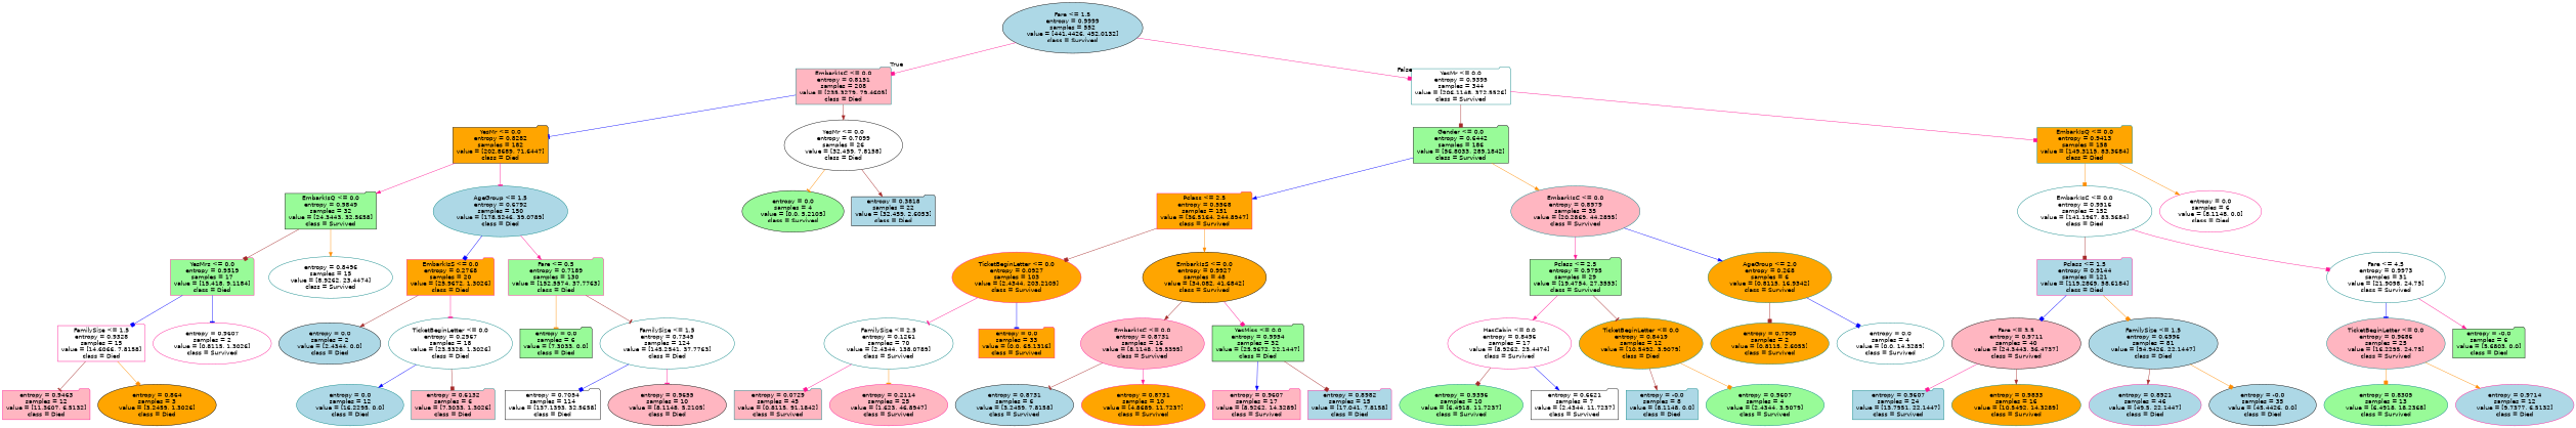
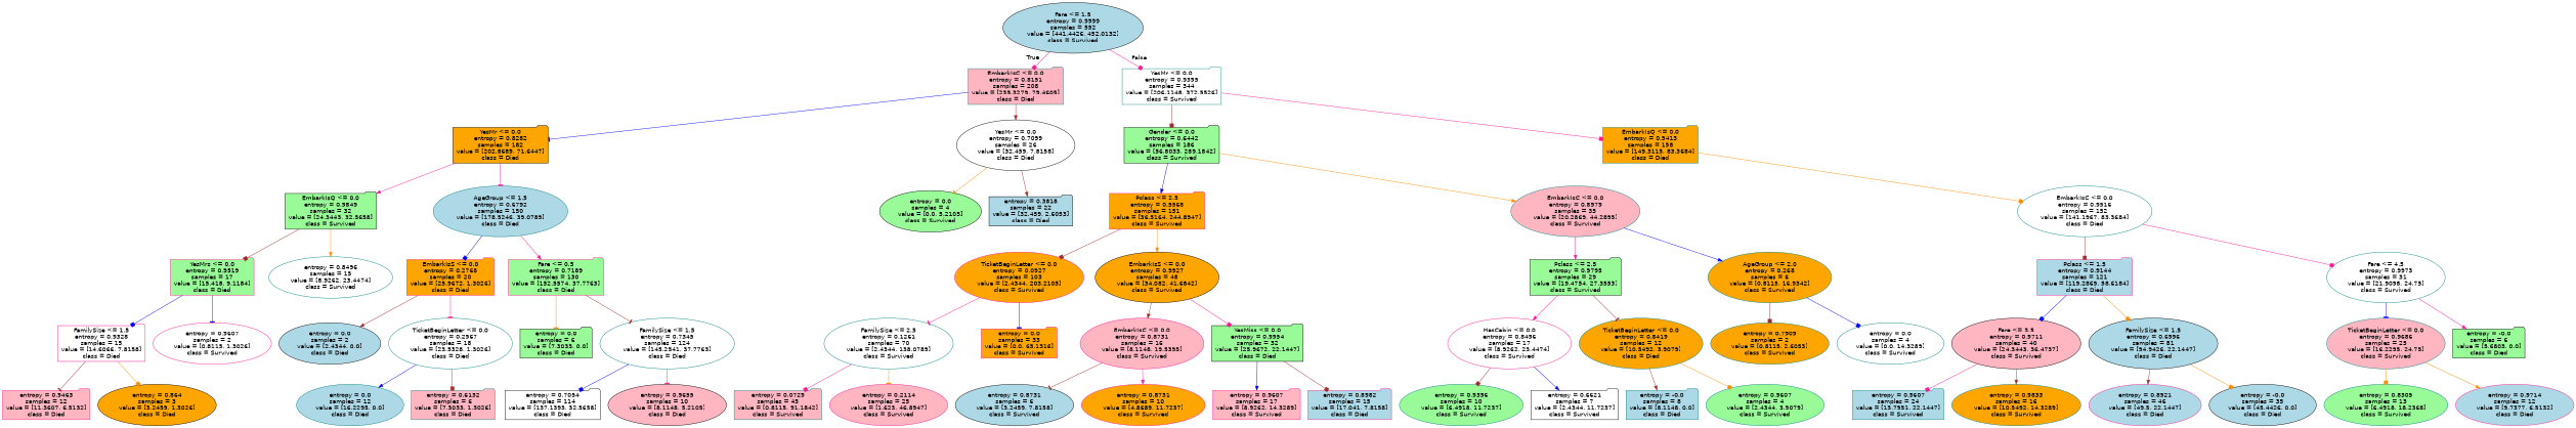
  digraph {
    node [color=teal fillcolor=white fontname=helvetica shape=ellipse style="filled, rounded"]
    edge [fontname=helvetica color=brown arrowhead=box]
    n1 [color=black fillcolor=lightblue label="Fare <= 1.5\nentropy = 0.9999\nsamples = 552\nvalue = [441.4426, 452.0132]\nclass = Survived"]
    n2 [fillcolor=lightpink label="EmbarkIsC <= 0.0\nentropy = 0.8151\nsamples = 208\nvalue = [235.3279, 79.4605]\nclass = Died" shape=folder]
    n3 [label="YesMr <= 0.0\nentropy = 0.9395\nsamples = 344\nvalue = [206.1148, 372.5526]\nclass = Survived" shape=folder]
    n4 [color=black fillcolor=orange label="YesMr <= 0.0\nentropy = 0.8282\nsamples = 182\nvalue = [202.8689, 71.6447]\nclass = Died" shape=folder]
    n5 [color=black label="YesMr <= 0.0\nentropy = 0.7099\nsamples = 26\nvalue = [32.459, 7.8158]\nclass = Died"]
    n6 [color=black fillcolor=palegreen label="EmbarkIsQ <= 0.0\nentropy = 0.9849\nsamples = 32\nvalue = [24.3443, 32.5658]\nclass = Survived" shape=folder]
    n7 [fillcolor=lightblue label="AgeGroup <= 1.5\nentropy = 0.6792\nsamples = 150\nvalue = [178.5246, 39.0789]\nclass = Died"]
    n8 [color=deeppink fillcolor=palegreen label="YesMrs <= 0.0\nentropy = 0.9519\nsamples = 17\nvalue = [15.418, 9.1184]\nclass = Died" shape=folder]
    n9 [label="entropy = 0.8496\nsamples = 15\nvalue = [8.9262, 23.4474]\nclass = Survived"]
    n10 [color=deeppink label="FamilySize <= 1.5\nentropy = 0.9328\nsamples = 15\nvalue = [14.6066, 7.8158]\nclass = Died" shape=folder]
    n11 [color=deeppink label="entropy = 0.9607\nsamples = 2\nvalue = [0.8115, 1.3026]\nclass = Survived"]
    n12 [color=deeppink fillcolor=lightpink label="entropy = 0.9463\nsamples = 12\nvalue = [11.3607, 6.5132]\nclass = Died" shape=folder]
    n13 [color=black fillcolor=orange label="entropy = 0.864\nsamples = 3\nvalue = [3.2459, 1.3026]\nclass = Died"]
    n14 [color=deeppink fillcolor=orange label="EmbarkIsS <= 0.0\nentropy = 0.2768\nsamples = 20\nvalue = [25.9672, 1.3026]\nclass = Died" shape=folder]
    n15 [color=deeppink fillcolor=palegreen label="Fare <= 0.5\nentropy = 0.7189\nsamples = 130\nvalue = [152.5574, 37.7763]\nclass = Died" shape=folder]
    n16 [color=black fillcolor=lightblue label="entropy = 0.0\nsamples = 2\nvalue = [2.4344, 0.0]\nclass = Died"]
    n17 [label="TicketBeginLetter <= 0.0\nentropy = 0.2967\nsamples = 18\nvalue = [23.5328, 1.3026]\nclass = Died"]
    n18 [fillcolor=lightblue label="entropy = 0.0\nsamples = 12\nvalue = [16.2295, 0.0]\nclass = Died"]
    n19 [fillcolor=lightpink label="entropy = 0.6132\nsamples = 6\nvalue = [7.3033, 1.3026]\nclass = Died" shape=folder]
    n20 [color=black fillcolor=palegreen label="entropy = 0.0\nsamples = 6\nvalue = [7.3033, 0.0]\nclass = Died" shape=folder]
    n21 [label="FamilySize <= 1.5\nentropy = 0.7345\nsamples = 124\nvalue = [145.2541, 37.7763]\nclass = Died"]
    n22 [color=black label="entropy = 0.7054\nsamples = 114\nvalue = [137.1393, 32.5658]\nclass = Died" shape=folder]
    n23 [color=black fillcolor=lightpink label="entropy = 0.9655\nsamples = 10\nvalue = [8.1148, 5.2105]\nclass = Died"]
    n24 [color=black fillcolor=palegreen label="entropy = 0.0\nsamples = 4\nvalue = [0.0, 5.2105]\nclass = Survived"]
    n25 [color=black fillcolor=lightblue label="entropy = 0.3818\nsamples = 22\nvalue = [32.459, 2.6053]\nclass = Died" shape=folder]
    n26 [color=black fillcolor=palegreen label="Gender <= 0.0\nentropy = 0.6442\nsamples = 186\nvalue = [56.8033, 289.1842]\nclass = Survived" shape=folder]
    n27 [fillcolor=orange label="EmbarkIsQ <= 0.0\nentropy = 0.9413\nsamples = 158\nvalue = [149.3115, 83.3684]\nclass = Died" shape=folder]
    n28 [color=deeppink fillcolor=orange label="Pclass <= 2.5\nentropy = 0.5568\nsamples = 151\nvalue = [36.5164, 244.8947]\nclass = Survived" shape=folder]
    n29 [fillcolor=lightpink label="EmbarkIsC <= 0.0\nentropy = 0.8979\nsamples = 35\nvalue = [20.2869, 44.2895]\nclass = Survived"]
    n30 [color=deeppink fillcolor=orange label="TicketBeginLetter <= 0.0\nentropy = 0.0927\nsamples = 103\nvalue = [2.4344, 203.2105]\nclass = Survived"]
    n31 [color=black fillcolor=orange label="EmbarkIsS <= 0.0\nentropy = 0.9927\nsamples = 48\nvalue = [34.082, 41.6842]\nclass = Survived"]
    n32 [label="FamilySize <= 2.5\nentropy = 0.1261\nsamples = 70\nvalue = [2.4344, 138.0789]\nclass = Survived"]
    n33 [color=deeppink fillcolor=orange label="entropy = 0.0\nsamples = 33\nvalue = [0.0, 65.1316]\nclass = Survived" shape=folder]
    n34 [fillcolor=lightpink label="entropy = 0.0729\nsamples = 45\nvalue = [0.8115, 91.1842]\nclass = Survived" shape=folder]
    n35 [color=deeppink fillcolor=lightpink label="entropy = 0.2114\nsamples = 25\nvalue = [1.623, 46.8947]\nclass = Survived"]
    n36 [color=deeppink fillcolor=lightpink label="EmbarkIsC <= 0.0\nentropy = 0.8731\nsamples = 16\nvalue = [8.1148, 19.5395]\nclass = Survived"]
    n37 [color=black fillcolor=palegreen label="YesMiss <= 0.0\nentropy = 0.9954\nsamples = 32\nvalue = [25.9672, 22.1447]\nclass = Died" shape=folder]
    n38 [color=black fillcolor=lightblue label="entropy = 0.8731\nsamples = 6\nvalue = [3.2459, 7.8158]\nclass = Survived"]
    n39 [color=deeppink fillcolor=orange label="entropy = 0.8731\nsamples = 10\nvalue = [4.8689, 11.7237]\nclass = Survived"]
    n40 [color=deeppink fillcolor=lightpink label="entropy = 0.9607\nsamples = 17\nvalue = [8.9262, 14.3289]\nclass = Survived" shape=folder]
    n41 [color=deeppink fillcolor=lightblue label="entropy = 0.8982\nsamples = 15\nvalue = [17.041, 7.8158]\nclass = Died" shape=folder]
    n42 [color=black fillcolor=palegreen label="Pclass <= 2.5\nentropy = 0.9795\nsamples = 29\nvalue = [19.4754, 27.3553]\nclass = Survived" shape=folder]
    n43 [fillcolor=orange label="AgeGroup <= 2.0\nentropy = 0.268\nsamples = 6\nvalue = [0.8115, 16.9342]\nclass = Survived"]
    n44 [color=deeppink label="HasCabin <= 0.0\nentropy = 0.8496\nsamples = 17\nvalue = [8.9262, 23.4474]\nclass = Survived"]
    n45 [fillcolor=orange label="TicketBeginLetter <= 0.0\nentropy = 0.8419\nsamples = 12\nvalue = [10.5492, 3.9079]\nclass = Died"]
    n46 [fillcolor=palegreen label="entropy = 0.9396\nsamples = 10\nvalue = [6.4918, 11.7237]\nclass = Survived"]
    n47 [color=black label="entropy = 0.6621\nsamples = 7\nvalue = [2.4344, 11.7237]\nclass = Survived" shape=folder]
    n48 [fillcolor=lightblue label="entropy = -0.0\nsamples = 8\nvalue = [8.1148, 0.0]\nclass = Died" shape=folder]
    n49 [fillcolor=palegreen label="entropy = 0.9607\nsamples = 4\nvalue = [2.4344, 3.9079]\nclass = Survived"]
    n50 [fillcolor=orange label="entropy = 0.7909\nsamples = 2\nvalue = [0.8115, 2.6053]\nclass = Survived"]
    n51 [label="entropy = 0.0\nsamples = 4\nvalue = [0.0, 14.3289]\nclass = Survived"]
    n52 [label="EmbarkIsC <= 0.0\nentropy = 0.9516\nsamples = 152\nvalue = [141.1967, 83.3684]\nclass = Died"]
-   n53 [color=deeppink label="entropy = 0.0\nsamples = 6\nvalue = [8.1148, 0.0]\nclass = Died"]
    n54 [color=deeppink fillcolor=lightblue label="Pclass <= 1.5\nentropy = 0.9144\nsamples = 121\nvalue = [119.2869, 58.6184]\nclass = Died" shape=folder]
    n55 [label="Fare <= 4.5\nentropy = 0.9973\nsamples = 31\nvalue = [21.9098, 24.75]\nclass = Survived"]
    n56 [color=black fillcolor=lightpink label="Fare <= 3.5\nentropy = 0.9711\nsamples = 40\nvalue = [24.3443, 36.4737]\nclass = Survived"]
    n57 [color=black fillcolor=lightblue label="FamilySize <= 1.5\nentropy = 0.6996\nsamples = 81\nvalue = [94.9426, 22.1447]\nclass = Died"]
    n58 [fillcolor=lightblue label="entropy = 0.9607\nsamples = 24\nvalue = [13.7951, 22.1447]\nclass = Survived" shape=folder]
    n59 [fillcolor=orange label="entropy = 0.9833\nsamples = 16\nvalue = [10.5492, 14.3289]\nclass = Survived"]
    n60 [color=deeppink fillcolor=lightblue label="entropy = 0.8921\nsamples = 46\nvalue = [49.5, 22.1447]\nclass = Died"]
    n61 [color=black fillcolor=lightblue label="entropy = -0.0\nsamples = 35\nvalue = [45.4426, 0.0]\nclass = Died"]
    n62 [fillcolor=lightpink label="TicketBeginLetter <= 0.0\nentropy = 0.9686\nsamples = 25\nvalue = [16.2295, 24.75]\nclass = Survived"]
    n63 [color=black fillcolor=palegreen label="entropy = -0.0\nsamples = 6\nvalue = [5.6803, 0.0]\nclass = Died" shape=folder]
    n64 [fillcolor=palegreen label="entropy = 0.8305\nsamples = 13\nvalue = [6.4918, 18.2368]\nclass = Survived"]
    n65 [color=deeppink fillcolor=lightblue label="entropy = 0.9714\nsamples = 12\nvalue = [9.7377, 6.5132]\nclass = Died"]
    n1 -> n2 [headlabel=True labelangle=45 labeldistance=2.5 color=deeppink]
    n1 -> n3 [headlabel=False labelangle=-45 labeldistance=2.5 color=deeppink]
    n2 -> n4 [color=blue arrowhead=tee]
    n2 -> n5 [arrowhead=normal]
    n3 -> n26
    n3 -> n27 [color=deeppink]
    n4 -> n6 [color=deeppink arrowhead=normal]
    n4 -> n7 [color=deeppink arrowhead=tee]
    n5 -> n24 [color=darkorange arrowhead=tee]
    n5 -> n25 [arrowhead=normal]
    n6 -> n8
    n6 -> n9 [color=darkorange arrowhead=normal]
    n7 -> n14 [color=blue]
    n7 -> n15 [color=deeppink arrowhead=normal]
    n8 -> n10 [color=blue]
    n8 -> n11 [color=blue arrowhead=tee]
    n10 -> n12 [arrowhead=tee]
    n10 -> n13 [color=darkorange]
    n14 -> n16 [arrowhead=normal]
    n14 -> n17 [color=deeppink arrowhead=tee]
    n15 -> n20 [color=darkorange arrowhead=tee]
    n15 -> n21 [arrowhead=tee]
    n17 -> n18 [color=blue arrowhead=normal]
    n17 -> n19
    n21 -> n22 [color=blue]
    n21 -> n23 [color=deeppink arrowhead=tee]
    n26 -> n28 [color=blue arrowhead=normal]
    n26 -> n29 [color=darkorange arrowhead=normal]
    n27 -> n52 [color=darkorange]
-   n27 -> n53 [color=darkorange arrowhead=normal]
    n28 -> n30
    n28 -> n31 [color=darkorange arrowhead=normal]
    n29 -> n42 [color=deeppink arrowhead=normal]
    n29 -> n43 [color=blue arrowhead=normal]
    n30 -> n32 [color=deeppink arrowhead=tee]
    n30 -> n33 [color=blue arrowhead=tee]
    n31 -> n36 [arrowhead=normal]
    n31 -> n37 [color=deeppink]
    n32 -> n34 [color=deeppink]
    n32 -> n35 [color=darkorange arrowhead=tee]
    n36 -> n38 [arrowhead=tee]
    n36 -> n39 [color=deeppink arrowhead=normal]
    n37 -> n40 [color=blue arrowhead=normal]
    n37 -> n41
    n42 -> n44 [color=deeppink arrowhead=normal]
    n42 -> n45 [arrowhead=tee]
    n43 -> n50
    n43 -> n51 [color=blue]
    n44 -> n46
    n44 -> n47 [color=blue arrowhead=normal]
    n45 -> n48 [arrowhead=normal]
    n45 -> n49 [color=darkorange]
    n52 -> n54
    n52 -> n55 [color=deeppink]
    n54 -> n56 [color=blue]
    n54 -> n57 [color=darkorange]
    n55 -> n62 [color=blue arrowhead=tee]
    n55 -> n63 [color=deeppink arrowhead=normal]
    n56 -> n58 [color=deeppink]
    n56 -> n59 [arrowhead=normal]
    n57 -> n60 [arrowhead=normal]
    n57 -> n61 [color=darkorange]
    n62 -> n64 [color=darkorange]
    n62 -> n65 [color=darkorange arrowhead=normal]
  }
